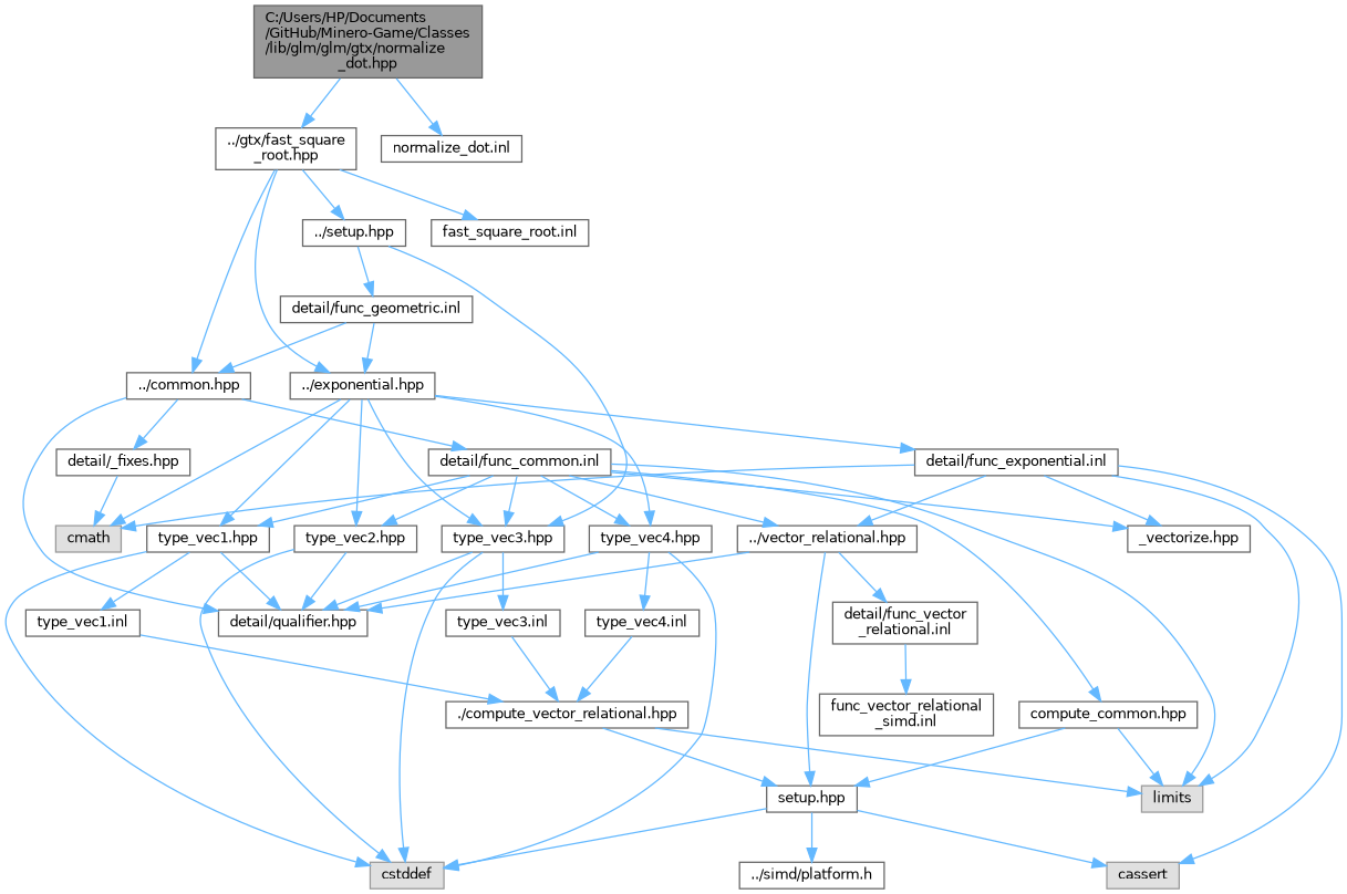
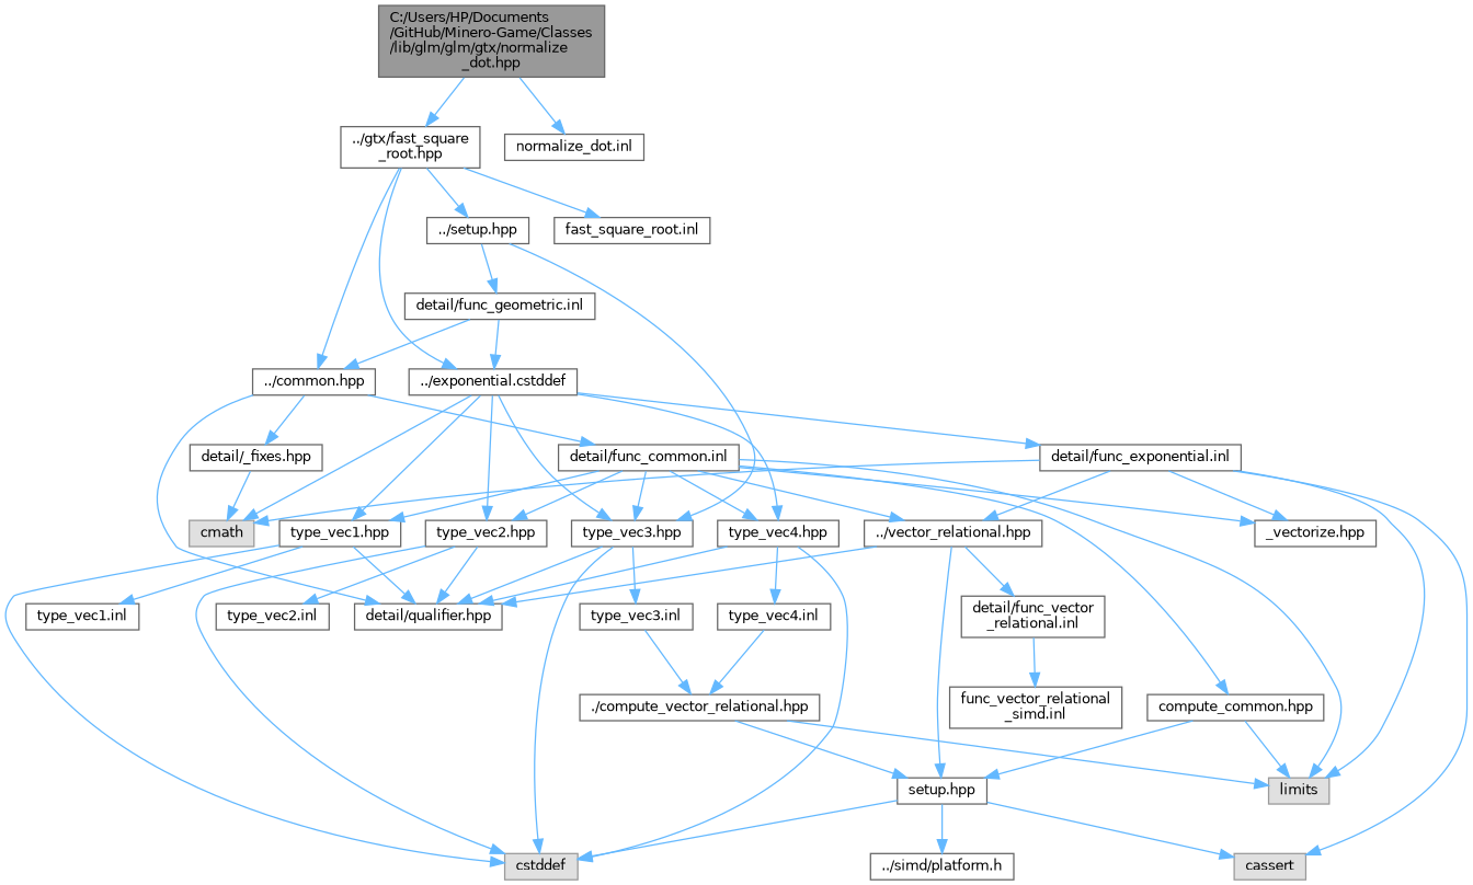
  digraph {
    node [color=grey40 fillcolor=white fontname=Helvetica fontsize=10 shape=box style=filled]
    edge [color=steelblue1 fontname=Helvetica fontsize=10 labelfontname=Helvetica labelfontsize=10 style=solid]
    n1 [color=gray40 fillcolor=grey60 fontcolor=black height=0.2 label="C:/Users/HP/Documents\l/GitHub/Minero-Game/Classes\l/lib/glm/glm/gtx/normalize\l_dot.hpp" width=0.4]
    n2 [height=0.2 label="../gtx/fast_square\l_root.hpp" width=0.4]
    n3 [height=0.2 label="normalize_dot.inl" width=0.4]
    n4 [height=0.2 label="../common.hpp" width=0.4]
-   n5 [height=0.2 label="../exponential.hpp" width=0.4]
+   n5 [height=0.2 label="../exponential.cstddef" width=0.4]
    n6 [height=0.2 label="../setup.hpp" width=0.4]
    n7 [height=0.2 label="fast_square_root.inl" width=0.4]
    n8 [height=0.2 label="detail/qualifier.hpp" width=0.4]
    n9 [height=0.2 label="detail/_fixes.hpp" width=0.4]
    n10 [height=0.2 label="detail/func_common.inl" width=0.4]
    n11 [color=grey60 fillcolor="#E0E0E0" height=0.2 label=cmath width=0.4]
    n12 [height=0.2 label="type_vec1.hpp" width=0.4]
    n13 [height=0.2 label="type_vec2.hpp" width=0.4]
    n14 [height=0.2 label="type_vec3.hpp" width=0.4]
    n15 [height=0.2 label="type_vec4.hpp" width=0.4]
    n16 [height=0.2 label="detail/func_exponential.inl" width=0.4]
    n17 [height=0.2 label="detail/func_geometric.inl" width=0.4]
    n18 [height=0.2 label="../vector_relational.hpp" width=0.4]
    n19 [height=0.2 label="compute_common.hpp" width=0.4]
    n20 [color=grey60 fillcolor="#E0E0E0" height=0.2 label=limits width=0.4]
    n21 [height=0.2 label="_vectorize.hpp" width=0.4]
    n22 [height=0.2 label="setup.hpp" width=0.4]
    n23 [color=grey60 fillcolor="#E0E0E0" height=0.2 label=cassert width=0.4]
    n24 [color=grey60 fillcolor="#E0E0E0" height=0.2 label=cstddef width=0.4]
    n25 [height=0.2 label="../simd/platform.h" width=0.4]
    n26 [height=0.2 label="detail/func_vector\l_relational.inl" width=0.4]
    n27 [height=0.2 label="type_vec1.inl" width=0.4]
+   n28 [height=0.2 label="type_vec2.inl" width=0.4]
    n29 [height=0.2 label="type_vec3.inl" width=0.4]
    n30 [height=0.2 label="type_vec4.inl" width=0.4]
    n31 [height=0.2 label="func_vector_relational\l_simd.inl" width=0.4]
    n32 [height=0.2 label="./compute_vector_relational.hpp" width=0.4]
    n1 -> n2
    n1 -> n3
    n2 -> n4
    n2 -> n5
    n2 -> n6
    n2 -> n7
    n4 -> n8
    n4 -> n9
    n4 -> n10
    n5 -> n11
    n5 -> n12
    n5 -> n13
    n5 -> n14
    n5 -> n15
    n5 -> n16
    n6 -> n14
    n6 -> n17
    n9 -> n11
    n10 -> n12
    n10 -> n13
    n10 -> n14
    n10 -> n15
    n10 -> n18
    n10 -> n19
    n10 -> n20
    n10 -> n21
    n12 -> n8
    n12 -> n24
    n12 -> n27
    n13 -> n8
    n13 -> n24
+   n13 -> n28
    n14 -> n8
    n14 -> n24
    n14 -> n29
    n15 -> n8
    n15 -> n24
    n15 -> n30
    n16 -> n11
    n16 -> n18
    n16 -> n20
    n16 -> n21
    n16 -> n23
    n17 -> n4
    n17 -> n5
    n18 -> n8
    n18 -> n22
    n18 -> n26
    n19 -> n20
    n19 -> n22
    n22 -> n23
    n22 -> n24
    n22 -> n25
    n26 -> n31
-   n27 -> n32
    n29 -> n32
    n30 -> n32
    n32 -> n20
    n32 -> n22
  }
